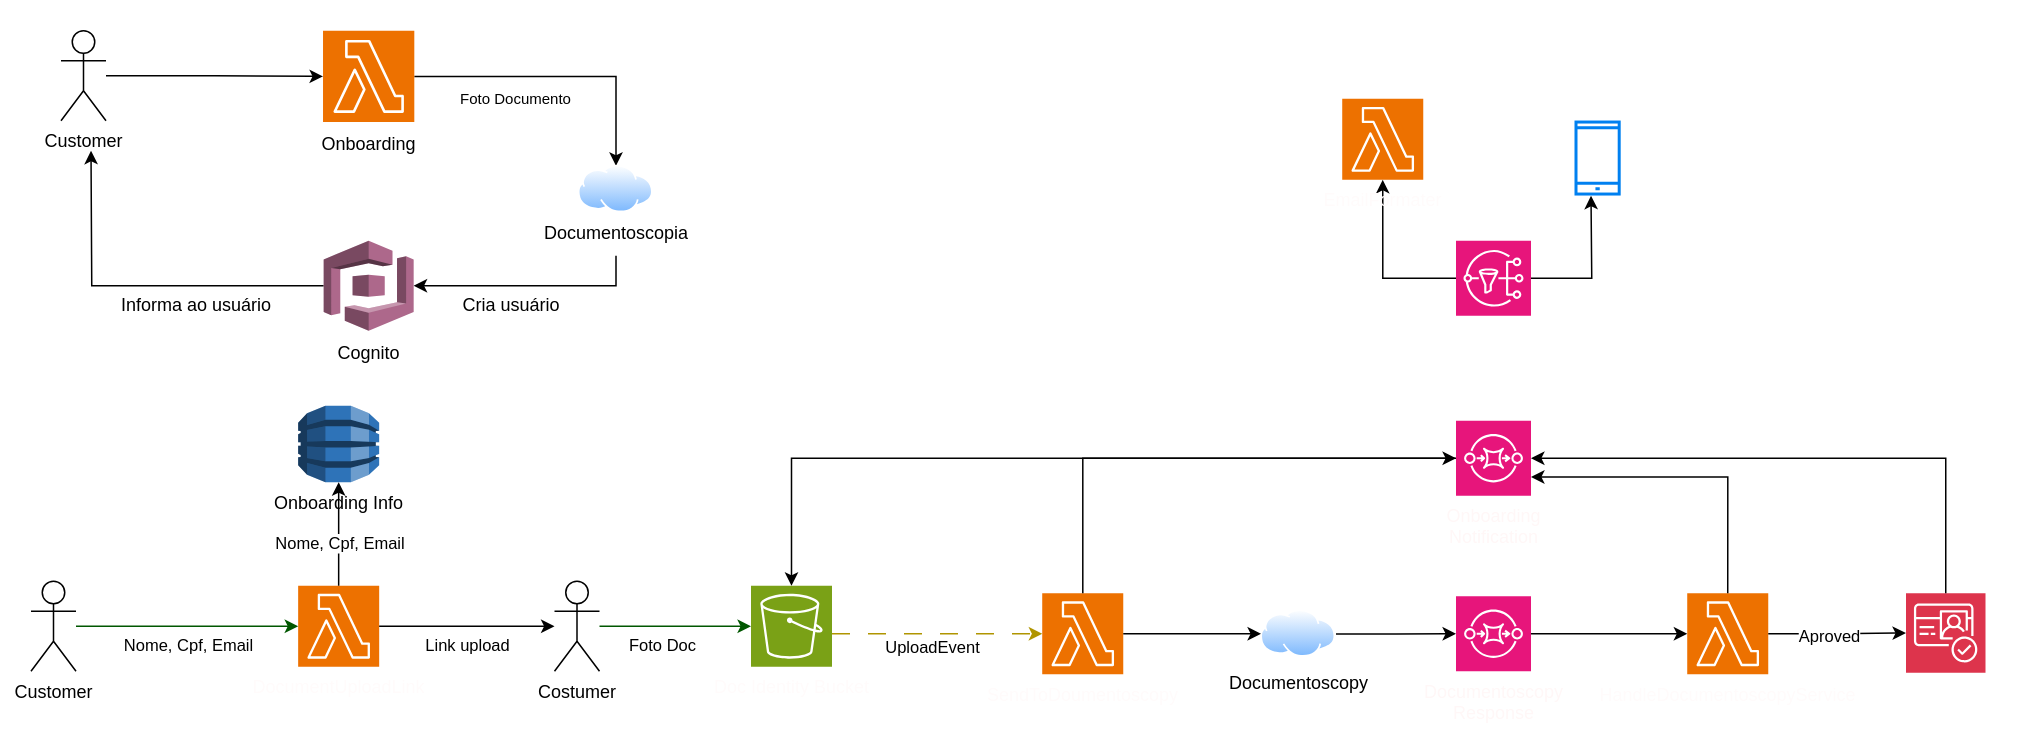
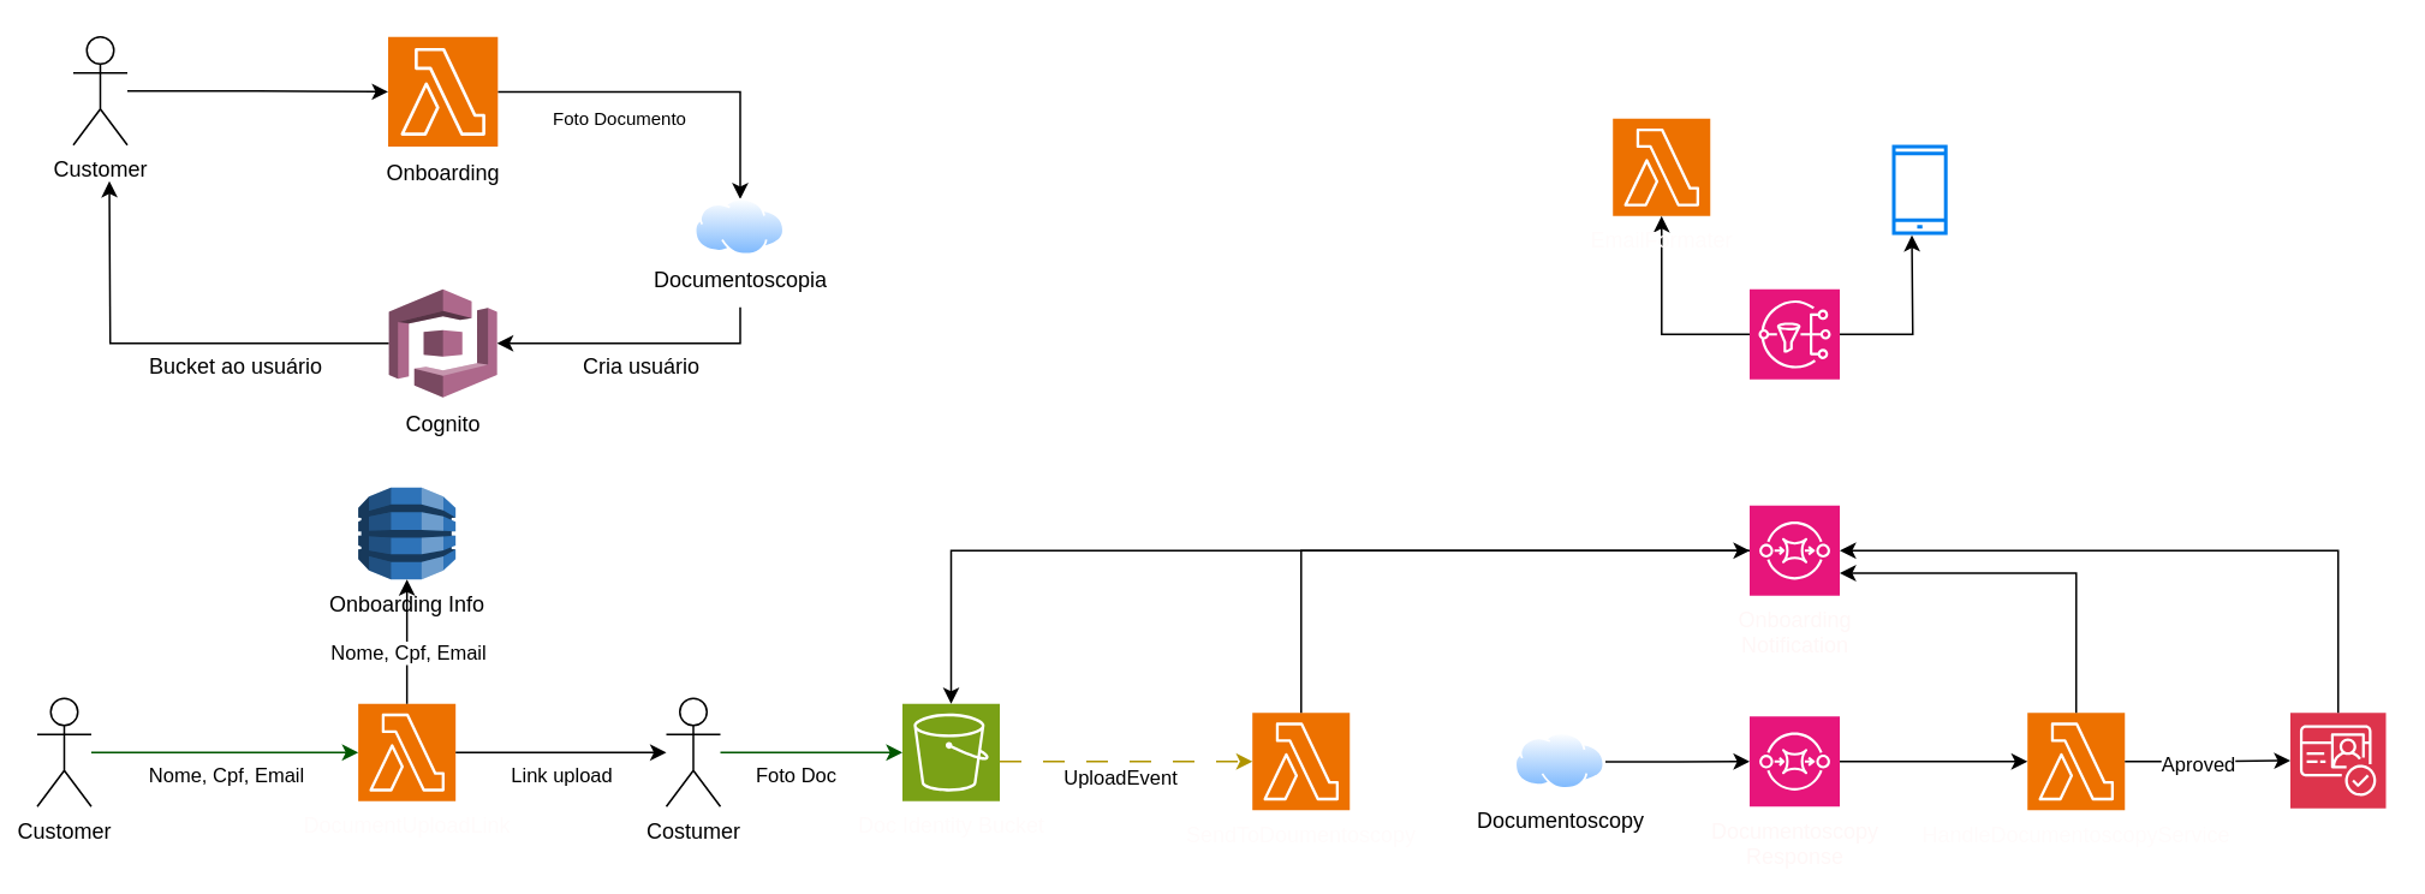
  <mxCell id="0" />
  <mxCell id="1" parent="0" />
  <mxCell id="2" style="edgeStyle=orthogonalEdgeStyle;rounded=0;orthogonalLoop=1;jettySize=auto;html=1;entryX=0;entryY=0.5;entryDx=0;entryDy=0;entryPerimeter=0;" parent="1" source="3" target="10" edge="1"><mxGeometry relative="1" as="geometry"><mxPoint x="200" y="50" as="targetPoint" /></mxGeometry></mxCell>
  <mxCell id="3" value="Customer" style="shape=umlActor;verticalLabelPosition=bottom;verticalAlign=top;html=1;outlineConnect=0;" parent="1" vertex="1"><mxGeometry x="40" y="20" width="30" height="60" as="geometry" /></mxCell>
  <mxCell id="4" style="edgeStyle=orthogonalEdgeStyle;rounded=0;orthogonalLoop=1;jettySize=auto;html=1;entryX=0.5;entryY=0;entryDx=0;entryDy=0;" parent="1" source="10" target="7" edge="1"><mxGeometry relative="1" as="geometry" /></mxCell>
  <mxCell id="5" value="&lt;font style=&quot;font-size: 10px;&quot;&gt;Foto Documento&lt;/font&gt;" style="text;html=1;align=center;verticalAlign=middle;resizable=0;points=[];autosize=1;strokeColor=none;fillColor=none;" parent="1" vertex="1"><mxGeometry x="293" y="50" width="100" height="30" as="geometry" /></mxCell>
  <mxCell id="6" value="" style="group" parent="1" vertex="1" connectable="0"><mxGeometry x="350" y="110" width="120" height="60" as="geometry" /></mxCell>
  <mxCell id="7" value="" style="image;aspect=fixed;perimeter=ellipsePerimeter;html=1;align=center;shadow=0;dashed=0;spacingTop=3;image=img/lib/active_directory/internet_cloud.svg;" parent="6" vertex="1"><mxGeometry x="35" width="50" height="31.5" as="geometry" /></mxCell>
  <mxCell id="8" value="Documentoscopia" style="text;html=1;align=center;verticalAlign=middle;resizable=0;points=[];autosize=1;strokeColor=none;fillColor=none;" parent="6" vertex="1"><mxGeometry y="30" width="120" height="30" as="geometry" /></mxCell>
  <mxCell id="9" value="" style="group" parent="1" vertex="1" connectable="0"><mxGeometry x="210" y="20" width="70.22" height="89" as="geometry" /></mxCell>
  <mxCell id="10" value="" style="sketch=0;points=[[0,0,0],[0.25,0,0],[0.5,0,0],[0.75,0,0],[1,0,0],[0,1,0],[0.25,1,0],[0.5,1,0],[0.75,1,0],[1,1,0],[0,0.25,0],[0,0.5,0],[0,0.75,0],[1,0.25,0],[1,0.5,0],[1,0.75,0]];outlineConnect=0;fontColor=#232F3E;fillColor=#ED7100;strokeColor=#ffffff;dashed=0;verticalLabelPosition=bottom;verticalAlign=top;align=center;html=1;fontSize=12;fontStyle=0;aspect=fixed;shape=mxgraph.aws4.resourceIcon;resIcon=mxgraph.aws4.lambda;" parent="9" vertex="1"><mxGeometry x="4.681" width="60.857" height="60.857" as="geometry" /></mxCell>
  <mxCell id="11" value="Onboarding" style="text;html=1;align=center;verticalAlign=middle;resizable=0;points=[];autosize=1;strokeColor=none;fillColor=none;" parent="1" vertex="1"><mxGeometry x="200.11" y="80.858" width="90" height="30" as="geometry" /></mxCell>
  <mxCell id="12" value="" style="group" parent="1" vertex="1" connectable="0"><mxGeometry x="215.11" y="160" width="60" height="90" as="geometry" /></mxCell>
  <mxCell id="13" style="edgeStyle=orthogonalEdgeStyle;rounded=0;orthogonalLoop=1;jettySize=auto;html=1;exitX=0;exitY=0.5;exitDx=0;exitDy=0;exitPerimeter=0;" parent="12" source="14" edge="1"><mxGeometry relative="1" as="geometry"><mxPoint x="-155.11" y="-60" as="targetPoint" /></mxGeometry></mxCell>
  <mxCell id="14" value="" style="outlineConnect=0;dashed=0;verticalLabelPosition=bottom;verticalAlign=top;align=center;html=1;shape=mxgraph.aws3.cognito;fillColor=#AD688B;gradientColor=none;" parent="12" vertex="1"><mxGeometry width="60" height="60" as="geometry" /></mxCell>
  <mxCell id="15" value="Cognito" style="text;html=1;align=center;verticalAlign=middle;resizable=0;points=[];autosize=1;strokeColor=none;fillColor=none;" parent="12" vertex="1"><mxGeometry y="60" width="60" height="30" as="geometry" /></mxCell>
  <mxCell id="16" style="edgeStyle=orthogonalEdgeStyle;rounded=0;orthogonalLoop=1;jettySize=auto;html=1;" parent="1" source="8" target="14" edge="1"><mxGeometry relative="1" as="geometry"><Array as="points"><mxPoint x="410" y="190" /></Array></mxGeometry></mxCell>
- <mxCell id="17" value="Cria usuário" style="text;html=1;align=center;verticalAlign=middle;resizable=0;points=[];autosize=1;strokeColor=none;fillColor=none;" parent="1" vertex="1"><mxGeometry x="295" y="188" width="90" height="30" as="geometry" /></mxCell>
- <mxCell id="18" value="Informa ao usuário" style="text;html=1;align=center;verticalAlign=middle;resizable=0;points=[];autosize=1;strokeColor=none;fillColor=none;" parent="1" vertex="1"><mxGeometry x="70" y="188" width="120" height="30" as="geometry" /></mxCell>
+ <mxCell id="17" value="Cria usuário" style="text;html=1;align=center;verticalAlign=middle;resizable=0;points=[];autosize=1;strokeColor=none;fillColor=none;" parent="1" vertex="1"><mxGeometry x="310" y="188" width="90" height="30" as="geometry" /></mxCell>
+ <mxCell id="18" value="Bucket ao usuário" style="text;html=1;align=center;verticalAlign=middle;resizable=0;points=[];autosize=1;strokeColor=none;fillColor=none;" parent="1" vertex="1"><mxGeometry x="70" y="188" width="120" height="30" as="geometry" /></mxCell>
  <mxCell id="19" value="Customer" style="shape=umlActor;verticalLabelPosition=bottom;verticalAlign=top;html=1;outlineConnect=0;" parent="1" vertex="1"><mxGeometry x="20" y="387" width="30" height="60" as="geometry" /></mxCell>
  <mxCell id="20" value="" style="group;fontColor=default;" parent="1" vertex="1" connectable="0"><mxGeometry x="193.95" y="390" width="62.33" height="79" as="geometry" /></mxCell>
  <mxCell id="21" value="&lt;font color=&quot;#fffbfb&quot;&gt;DocumentUploadLink&lt;/font&gt;" style="sketch=0;points=[[0,0,0],[0.25,0,0],[0.5,0,0],[0.75,0,0],[1,0,0],[0,1,0],[0.25,1,0],[0.5,1,0],[0.75,1,0],[1,1,0],[0,0.25,0],[0,0.5,0],[0,0.75,0],[1,0.25,0],[1,0.5,0],[1,0.75,0]];outlineConnect=0;fontColor=#232F3E;fillColor=#ED7100;strokeColor=#ffffff;dashed=0;verticalLabelPosition=bottom;verticalAlign=top;align=center;html=1;fontSize=12;fontStyle=0;aspect=fixed;shape=mxgraph.aws4.resourceIcon;resIcon=mxgraph.aws4.lambda;" parent="20" vertex="1"><mxGeometry x="4.155" width="54.019" height="54.019" as="geometry" /></mxCell>
  <mxCell id="22" style="edgeStyle=orthogonalEdgeStyle;rounded=0;orthogonalLoop=1;jettySize=auto;html=1;entryX=0;entryY=0.5;entryDx=0;entryDy=0;entryPerimeter=0;fillColor=#008a00;strokeColor=#005700;" parent="1" source="19" target="21" edge="1"><mxGeometry relative="1" as="geometry" /></mxCell>
  <mxCell id="23" value="Nome, Cpf, Email" style="edgeLabel;html=1;align=center;verticalAlign=middle;resizable=0;points=[];" parent="22" vertex="1" connectable="0"><mxGeometry x="0.003" y="-1" relative="1" as="geometry"><mxPoint y="11" as="offset" /></mxGeometry></mxCell>
  <mxCell id="24" value="Onboarding Info" style="outlineConnect=0;dashed=0;verticalLabelPosition=bottom;verticalAlign=top;align=center;html=1;shape=mxgraph.aws3.dynamo_db;fillColor=#2E73B8;gradientColor=none;" parent="1" vertex="1"><mxGeometry x="198.11" y="270" width="54" height="51" as="geometry" /></mxCell>
  <mxCell id="25" value="" style="edgeStyle=orthogonalEdgeStyle;rounded=0;orthogonalLoop=1;jettySize=auto;html=1;" parent="1" source="21" target="24" edge="1"><mxGeometry relative="1" as="geometry" /></mxCell>
  <mxCell id="26" value="Nome, Cpf, Email" style="edgeLabel;html=1;align=center;verticalAlign=middle;resizable=0;points=[];" parent="25" vertex="1" connectable="0"><mxGeometry x="-0.149" relative="1" as="geometry"><mxPoint as="offset" /></mxGeometry></mxCell>
  <mxCell id="27" value="" style="edgeStyle=orthogonalEdgeStyle;rounded=0;orthogonalLoop=1;jettySize=auto;html=1;fillColor=#008a00;strokeColor=#005700;" parent="1" source="29" target="32" edge="1"><mxGeometry relative="1" as="geometry" /></mxCell>
  <mxCell id="28" value="Foto Doc" style="edgeLabel;html=1;align=center;verticalAlign=middle;resizable=0;points=[];" parent="27" vertex="1" connectable="0"><mxGeometry x="-0.189" y="2" relative="1" as="geometry"><mxPoint y="14" as="offset" /></mxGeometry></mxCell>
  <mxCell id="29" value="Costumer" style="shape=umlActor;verticalLabelPosition=bottom;verticalAlign=top;html=1;outlineConnect=0;" parent="1" vertex="1"><mxGeometry x="369" y="387.01" width="30" height="60" as="geometry" /></mxCell>
  <mxCell id="30" style="edgeStyle=orthogonalEdgeStyle;rounded=0;orthogonalLoop=1;jettySize=auto;html=1;" parent="1" source="21" target="29" edge="1"><mxGeometry relative="1" as="geometry" /></mxCell>
  <mxCell id="31" value="Link upload" style="edgeLabel;html=1;align=center;verticalAlign=middle;resizable=0;points=[];" parent="30" vertex="1" connectable="0"><mxGeometry x="-0.242" relative="1" as="geometry"><mxPoint x="14" y="12" as="offset" /></mxGeometry></mxCell>
  <mxCell id="32" value="Doc Identity Bucket" style="sketch=0;points=[[0,0,0],[0.25,0,0],[0.5,0,0],[0.75,0,0],[1,0,0],[0,1,0],[0.25,1,0],[0.5,1,0],[0.75,1,0],[1,1,0],[0,0.25,0],[0,0.5,0],[0,0.75,0],[1,0.25,0],[1,0.5,0],[1,0.75,0]];outlineConnect=0;fontColor=#FFFBFB;fillColor=#7AA116;strokeColor=#ffffff;dashed=0;verticalLabelPosition=bottom;verticalAlign=top;align=center;html=1;fontSize=12;fontStyle=0;aspect=fixed;shape=mxgraph.aws4.resourceIcon;resIcon=mxgraph.aws4.s3;" parent="1" vertex="1"><mxGeometry x="500" y="390" width="54" height="54" as="geometry" /></mxCell>
  <mxCell id="33" value="" style="group;fontColor=default;" parent="1" vertex="1" connectable="0"><mxGeometry x="690" y="395" width="62.33" height="79" as="geometry" /></mxCell>
  <mxCell id="34" value="&lt;font color=&quot;#fffbfb&quot;&gt;SendToDoumentoscopy&lt;/font&gt;" style="sketch=0;points=[[0,0,0],[0.25,0,0],[0.5,0,0],[0.75,0,0],[1,0,0],[0,1,0],[0.25,1,0],[0.5,1,0],[0.75,1,0],[1,1,0],[0,0.25,0],[0,0.5,0],[0,0.75,0],[1,0.25,0],[1,0.5,0],[1,0.75,0]];outlineConnect=0;fontColor=#232F3E;fillColor=#ED7100;strokeColor=#ffffff;dashed=0;verticalLabelPosition=bottom;verticalAlign=top;align=center;html=1;fontSize=12;fontStyle=0;aspect=fixed;shape=mxgraph.aws4.resourceIcon;resIcon=mxgraph.aws4.lambda;" parent="33" vertex="1"><mxGeometry x="4.155" width="54.019" height="54.019" as="geometry" /></mxCell>
  <mxCell id="35" style="edgeStyle=orthogonalEdgeStyle;rounded=0;orthogonalLoop=1;jettySize=auto;html=1;dashed=1;dashPattern=12 12;fillColor=#e3c800;strokeColor=#B09500;entryX=0;entryY=0.5;entryDx=0;entryDy=0;entryPerimeter=0;" parent="1" source="32" target="34" edge="1"><mxGeometry relative="1" as="geometry"><mxPoint x="630" y="422" as="targetPoint" /><Array as="points"><mxPoint x="630" y="422" /><mxPoint x="630" y="422" /></Array></mxGeometry></mxCell>
  <mxCell id="36" value="UploadEvent" style="edgeLabel;html=1;align=center;verticalAlign=middle;resizable=0;points=[];" parent="35" vertex="1" connectable="0"><mxGeometry x="-0.193" y="1" relative="1" as="geometry"><mxPoint x="9" y="9" as="offset" /></mxGeometry></mxCell>
  <mxCell id="37" value="" style="edgeStyle=orthogonalEdgeStyle;rounded=0;orthogonalLoop=1;jettySize=auto;html=1;" parent="1" source="38" target="43" edge="1"><mxGeometry relative="1" as="geometry" /></mxCell>
  <mxCell id="38" value="Documentoscopy&lt;br&gt;Response" style="sketch=0;points=[[0,0,0],[0.25,0,0],[0.5,0,0],[0.75,0,0],[1,0,0],[0,1,0],[0.25,1,0],[0.5,1,0],[0.75,1,0],[1,1,0],[0,0.25,0],[0,0.5,0],[0,0.75,0],[1,0.25,0],[1,0.5,0],[1,0.75,0]];outlineConnect=0;fontColor=#FFF7F7;fillColor=#E7157B;strokeColor=#ffffff;dashed=0;verticalLabelPosition=bottom;verticalAlign=top;align=center;html=1;fontSize=12;fontStyle=0;aspect=fixed;shape=mxgraph.aws4.resourceIcon;resIcon=mxgraph.aws4.sqs;" parent="1" vertex="1"><mxGeometry x="970" y="397.01" width="50" height="50" as="geometry" /></mxCell>
  <mxCell id="39" value="Documentoscopy" style="image;aspect=fixed;perimeter=ellipsePerimeter;html=1;align=center;shadow=0;dashed=0;spacingTop=3;image=img/lib/active_directory/internet_cloud.svg;" parent="1" vertex="1"><mxGeometry x="840" y="406.26" width="50" height="31.5" as="geometry" /></mxCell>
- <mxCell id="40" style="edgeStyle=orthogonalEdgeStyle;rounded=0;orthogonalLoop=1;jettySize=auto;html=1;entryX=0;entryY=0.5;entryDx=0;entryDy=0;" parent="1" source="34" target="39" edge="1"><mxGeometry relative="1" as="geometry" /></mxCell>
  <mxCell id="41" style="edgeStyle=orthogonalEdgeStyle;rounded=0;orthogonalLoop=1;jettySize=auto;html=1;entryX=0;entryY=0.5;entryDx=0;entryDy=0;entryPerimeter=0;" parent="1" source="39" target="38" edge="1"><mxGeometry relative="1" as="geometry" /></mxCell>
  <mxCell id="42" value="" style="group;fontColor=default;" parent="1" vertex="1" connectable="0"><mxGeometry x="1120" y="395" width="62.33" height="79" as="geometry" /></mxCell>
  <mxCell id="43" value="&lt;font color=&quot;#fffbfb&quot;&gt;HandleDocumentoscopyService&lt;/font&gt;" style="sketch=0;points=[[0,0,0],[0.25,0,0],[0.5,0,0],[0.75,0,0],[1,0,0],[0,1,0],[0.25,1,0],[0.5,1,0],[0.75,1,0],[1,1,0],[0,0.25,0],[0,0.5,0],[0,0.75,0],[1,0.25,0],[1,0.5,0],[1,0.75,0]];outlineConnect=0;fontColor=#232F3E;fillColor=#ED7100;strokeColor=#ffffff;dashed=0;verticalLabelPosition=bottom;verticalAlign=top;align=center;html=1;fontSize=12;fontStyle=0;aspect=fixed;shape=mxgraph.aws4.resourceIcon;resIcon=mxgraph.aws4.lambda;" parent="42" vertex="1"><mxGeometry x="4.155" width="54.019" height="54.019" as="geometry" /></mxCell>
  <mxCell id="44" style="edgeStyle=orthogonalEdgeStyle;rounded=0;orthogonalLoop=1;jettySize=auto;html=1;" parent="1" source="45" edge="1"><mxGeometry relative="1" as="geometry"><mxPoint x="1060" y="130" as="targetPoint" /></mxGeometry></mxCell>
  <mxCell id="45" value="&lt;font color=&quot;#ffffff&quot;&gt;Notify Customer&lt;/font&gt;" style="sketch=0;points=[[0,0,0],[0.25,0,0],[0.5,0,0],[0.75,0,0],[1,0,0],[0,1,0],[0.25,1,0],[0.5,1,0],[0.75,1,0],[1,1,0],[0,0.25,0],[0,0.5,0],[0,0.75,0],[1,0.25,0],[1,0.5,0],[1,0.75,0]];outlineConnect=0;fontColor=#232F3E;fillColor=#E7157B;strokeColor=#ffffff;dashed=0;verticalLabelPosition=bottom;verticalAlign=top;align=center;html=1;fontSize=12;fontStyle=0;aspect=fixed;shape=mxgraph.aws4.resourceIcon;resIcon=mxgraph.aws4.sns;" parent="1" vertex="1"><mxGeometry x="970" y="160" width="50" height="50" as="geometry" /></mxCell>
  <mxCell id="46" value="" style="sketch=0;points=[[0,0,0],[0.25,0,0],[0.5,0,0],[0.75,0,0],[1,0,0],[0,1,0],[0.25,1,0],[0.5,1,0],[0.75,1,0],[1,1,0],[0,0.25,0],[0,0.5,0],[0,0.75,0],[1,0.25,0],[1,0.5,0],[1,0.75,0]];outlineConnect=0;fontColor=#232F3E;fillColor=#DD344C;strokeColor=#ffffff;dashed=0;verticalLabelPosition=bottom;verticalAlign=top;align=center;html=1;fontSize=12;fontStyle=0;aspect=fixed;shape=mxgraph.aws4.resourceIcon;resIcon=mxgraph.aws4.cognito;" parent="1" vertex="1"><mxGeometry x="1270" y="395" width="53" height="53" as="geometry" /></mxCell>
  <mxCell id="47" value="" style="edgeStyle=orthogonalEdgeStyle;rounded=0;orthogonalLoop=1;jettySize=auto;html=1;" parent="1" source="43" target="46" edge="1"><mxGeometry relative="1" as="geometry" /></mxCell>
  <mxCell id="48" value="Aproved" style="edgeLabel;html=1;align=center;verticalAlign=middle;resizable=0;points=[];" parent="47" vertex="1" connectable="0"><mxGeometry x="-0.128" y="-1" relative="1" as="geometry"><mxPoint as="offset" /></mxGeometry></mxCell>
  <mxCell id="49" value="" style="edgeStyle=orthogonalEdgeStyle;rounded=0;orthogonalLoop=1;jettySize=auto;html=1;" parent="1" source="50" target="32" edge="1"><mxGeometry relative="1" as="geometry" /></mxCell>
  <mxCell id="50" value="Onboarding&lt;br&gt;Notification" style="sketch=0;points=[[0,0,0],[0.25,0,0],[0.5,0,0],[0.75,0,0],[1,0,0],[0,1,0],[0.25,1,0],[0.5,1,0],[0.75,1,0],[1,1,0],[0,0.25,0],[0,0.5,0],[0,0.75,0],[1,0.25,0],[1,0.5,0],[1,0.75,0]];outlineConnect=0;fontColor=#FFF7F7;fillColor=#E7157B;strokeColor=#ffffff;dashed=0;verticalLabelPosition=bottom;verticalAlign=top;align=center;html=1;fontSize=12;fontStyle=0;aspect=fixed;shape=mxgraph.aws4.resourceIcon;resIcon=mxgraph.aws4.sqs;" parent="1" vertex="1"><mxGeometry x="970" y="280" width="50" height="50" as="geometry" /></mxCell>
  <mxCell id="51" style="edgeStyle=orthogonalEdgeStyle;rounded=0;orthogonalLoop=1;jettySize=auto;html=1;entryX=0;entryY=0.5;entryDx=0;entryDy=0;entryPerimeter=0;" parent="1" source="34" target="50" edge="1"><mxGeometry relative="1" as="geometry"><Array as="points"><mxPoint x="721" y="305" /></Array></mxGeometry></mxCell>
  <mxCell id="52" style="edgeStyle=orthogonalEdgeStyle;rounded=0;orthogonalLoop=1;jettySize=auto;html=1;" parent="1" source="46" target="50" edge="1"><mxGeometry relative="1" as="geometry"><mxPoint x="1090" y="250" as="targetPoint" /><Array as="points"><mxPoint x="1297" y="305" /></Array></mxGeometry></mxCell>
  <mxCell id="53" style="edgeStyle=orthogonalEdgeStyle;rounded=0;orthogonalLoop=1;jettySize=auto;html=1;exitX=0.5;exitY=0;exitDx=0;exitDy=0;exitPerimeter=0;entryX=1;entryY=0.75;entryDx=0;entryDy=0;entryPerimeter=0;" parent="1" source="43" target="50" edge="1"><mxGeometry relative="1" as="geometry" /></mxCell>
  <mxCell id="54" value="" style="html=1;verticalLabelPosition=bottom;align=center;labelBackgroundColor=#ffffff;verticalAlign=top;strokeWidth=2;strokeColor=#0080F0;shadow=0;dashed=0;shape=mxgraph.ios7.icons.smartphone;" parent="1" vertex="1"><mxGeometry x="1050" y="80.86" width="28.8" height="48" as="geometry" /></mxCell>
  <mxCell id="55" style="edgeStyle=orthogonalEdgeStyle;rounded=0;orthogonalLoop=1;jettySize=auto;html=1;entryX=0.5;entryY=1;entryDx=0;entryDy=0;entryPerimeter=0;" parent="1" source="45" target="57" edge="1"><mxGeometry relative="1" as="geometry"><mxPoint x="915" y="127.5" as="targetPoint" /></mxGeometry></mxCell>
  <mxCell id="56" value="" style="group;fontColor=default;" parent="1" vertex="1" connectable="0"><mxGeometry x="890" y="65.36" width="62.33" height="79" as="geometry" /></mxCell>
  <mxCell id="57" value="&lt;font color=&quot;#fffbfb&quot;&gt;EmailFormater&lt;/font&gt;" style="sketch=0;points=[[0,0,0],[0.25,0,0],[0.5,0,0],[0.75,0,0],[1,0,0],[0,1,0],[0.25,1,0],[0.5,1,0],[0.75,1,0],[1,1,0],[0,0.25,0],[0,0.5,0],[0,0.75,0],[1,0.25,0],[1,0.5,0],[1,0.75,0]];outlineConnect=0;fontColor=#232F3E;fillColor=#ED7100;strokeColor=#ffffff;dashed=0;verticalLabelPosition=bottom;verticalAlign=top;align=center;html=1;fontSize=12;fontStyle=0;aspect=fixed;shape=mxgraph.aws4.resourceIcon;resIcon=mxgraph.aws4.lambda;" parent="56" vertex="1"><mxGeometry x="4.155" width="54.019" height="54.019" as="geometry" /></mxCell>
